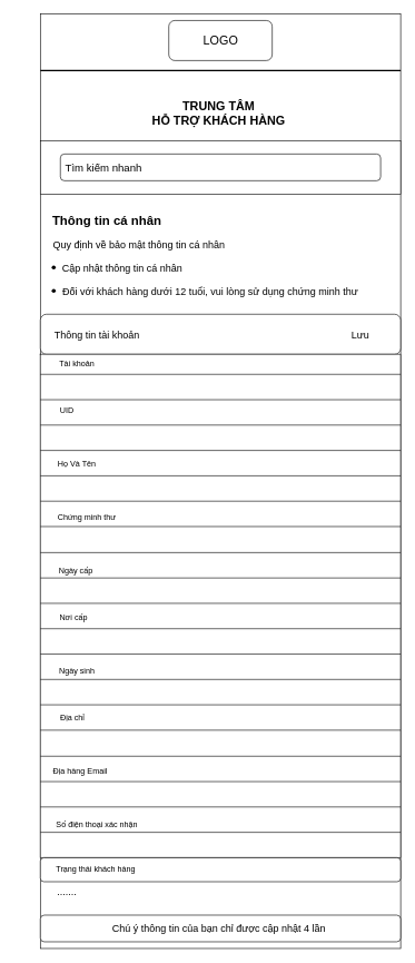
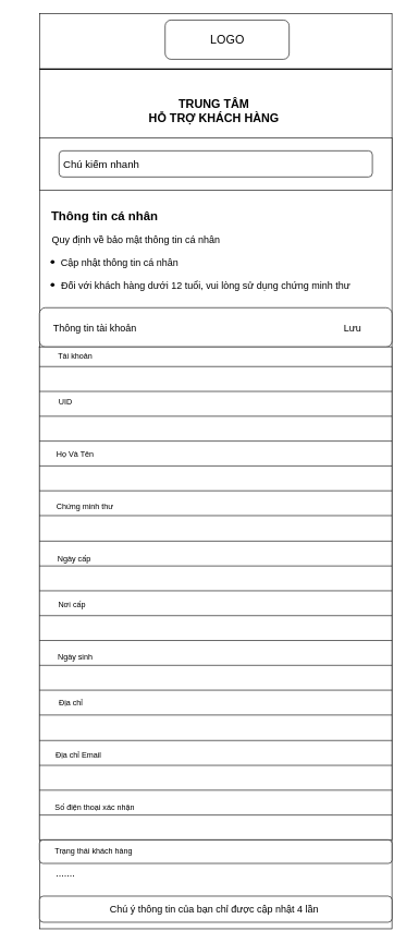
  <mxCell id="0" />
  <mxCell id="1" parent="0" />
  <mxCell id="2" value="" style="rounded=0;whiteSpace=wrap;html=1;" vertex="1" parent="1"><mxGeometry x="60" y="20" width="540" height="1400" as="geometry" /></mxCell>
  <mxCell id="3" value="" style="shape=image;html=1;verticalAlign=top;verticalLabelPosition=bottom;labelBackgroundColor=#ffffff;imageAspect=0;aspect=fixed;image=https://cdn1.iconfinder.com/data/icons/ionicons-fill-vol-2/512/menu-128.png" vertex="1" parent="1"><mxGeometry x="90" y="40" width="40" height="40" as="geometry" /></mxCell>
- <mxCell id="4" value="&lt;font style=&quot;font-size: 18px;&quot;&gt;LOGO&lt;/font&gt;" style="rounded=1;whiteSpace=wrap;html=1;" vertex="1" parent="1"><mxGeometry x="252.5" y="30" width="155" height="60" as="geometry" /></mxCell>
+ <mxCell id="4" value="&lt;font style=&quot;font-size: 18px;&quot;&gt;LOGO&lt;/font&gt;" style="rounded=1;whiteSpace=wrap;html=1;" vertex="1" parent="1"><mxGeometry x="252.5" y="30" width="190" height="60" as="geometry" /></mxCell>
  <mxCell id="5" value="" style="line;strokeWidth=2;html=1;" vertex="1" parent="1"><mxGeometry x="60" y="100" width="540" height="10" as="geometry" /></mxCell>
  <mxCell id="6" value="&lt;font style=&quot;font-size: 18px;&quot;&gt;&lt;b&gt;TRUNG TÂM&amp;nbsp;&lt;br&gt;HỖ TRỢ KHÁCH HÀNG&amp;nbsp;&lt;/b&gt;&lt;/font&gt;" style="text;strokeColor=none;align=center;fillColor=none;html=1;verticalAlign=middle;whiteSpace=wrap;rounded=0;" vertex="1" parent="1"><mxGeometry x="215" y="130" width="230" height="80" as="geometry" /></mxCell>
  <mxCell id="7" value="" style="rounded=0;whiteSpace=wrap;html=1;" vertex="1" parent="1"><mxGeometry x="60" y="210" width="540" height="80" as="geometry" /></mxCell>
  <mxCell id="8" value="" style="rounded=1;whiteSpace=wrap;html=1;" vertex="1" parent="1"><mxGeometry x="90" y="230" width="480" height="40" as="geometry" /></mxCell>
- <mxCell id="9" value="&lt;font style=&quot;font-size: 16px;&quot;&gt;Tìm kiếm nhanh&lt;/font&gt;" style="text;strokeColor=none;align=center;fillColor=none;html=1;verticalAlign=middle;whiteSpace=wrap;rounded=0;" vertex="1" parent="1"><mxGeometry x="80" y="235" width="150" height="30" as="geometry" /></mxCell>
+ <mxCell id="9" value="&lt;font style=&quot;font-size: 16px;&quot;&gt;Chú kiếm nhanh&lt;/font&gt;" style="text;strokeColor=none;align=center;fillColor=none;html=1;verticalAlign=middle;whiteSpace=wrap;rounded=0;" vertex="1" parent="1"><mxGeometry x="80" y="235" width="150" height="30" as="geometry" /></mxCell>
  <mxCell id="10" value="" style="shape=image;html=1;verticalAlign=top;verticalLabelPosition=bottom;labelBackgroundColor=#ffffff;imageAspect=0;aspect=fixed;image=https://cdn4.iconfinder.com/data/icons/ionicons/512/icon-ios7-search-128.png" vertex="1" parent="1"><mxGeometry x="520" y="235" width="35" height="35" as="geometry" /></mxCell>
  <mxCell id="11" value="&lt;font size=&quot;1&quot; style=&quot;&quot;&gt;&lt;b style=&quot;font-size: 19px;&quot;&gt;Thông tin cá nhân&lt;/b&gt;&lt;/font&gt;" style="text;strokeColor=none;align=center;fillColor=none;html=1;verticalAlign=middle;whiteSpace=wrap;rounded=0;" vertex="1" parent="1"><mxGeometry x="70" y="310" width="180" height="40" as="geometry" /></mxCell>
  <mxCell id="12" value="&lt;font style=&quot;font-size: 15px;&quot;&gt;Quy định về bảo mật thông tin cá nhân&amp;nbsp;&lt;/font&gt;" style="text;strokeColor=none;align=center;fillColor=none;html=1;verticalAlign=middle;whiteSpace=wrap;rounded=0;" vertex="1" parent="1"><mxGeometry x="60" y="350" width="300" height="30" as="geometry" /></mxCell>
  <mxCell id="13" value="&lt;font style=&quot;font-size: 15px;&quot;&gt;Cập nhật thông tin cá nhân&amp;nbsp;&lt;/font&gt;" style="text;strokeColor=none;align=center;fillColor=none;html=1;verticalAlign=middle;whiteSpace=wrap;rounded=0;" vertex="1" parent="1"><mxGeometry x="20" y="380" width="330" height="40" as="geometry" /></mxCell>
  <mxCell id="14" value="" style="shape=waypoint;sketch=0;fillStyle=solid;size=6;pointerEvents=1;points=[];fillColor=none;resizable=0;rotatable=0;perimeter=centerPerimeter;snapToPoint=1;" vertex="1" parent="1"><mxGeometry x="70" y="390" width="20" height="20" as="geometry" /></mxCell>
  <mxCell id="15" value="" style="shape=waypoint;sketch=0;fillStyle=solid;size=6;pointerEvents=1;points=[];fillColor=none;resizable=0;rotatable=0;perimeter=centerPerimeter;snapToPoint=1;" vertex="1" parent="1"><mxGeometry x="70" y="425" width="20" height="20" as="geometry" /></mxCell>
  <mxCell id="16" value="&lt;font style=&quot;font-size: 15px;&quot;&gt;Đối với khách hàng dưới 12 tuổi, vui lòng sử dụng chứng minh thư&lt;/font&gt;" style="text;strokeColor=none;align=center;fillColor=none;html=1;verticalAlign=middle;whiteSpace=wrap;rounded=0;" vertex="1" parent="1"><mxGeometry x="80" y="420" width="470" height="30" as="geometry" /></mxCell>
  <mxCell id="17" value="" style="rounded=1;whiteSpace=wrap;html=1;" vertex="1" parent="1"><mxGeometry x="60" y="470" width="540" height="60" as="geometry" /></mxCell>
  <mxCell id="18" value="&lt;font style=&quot;font-size: 15px;&quot;&gt;Thông tin tài khoản&lt;/font&gt;" style="text;strokeColor=none;align=center;fillColor=none;html=1;verticalAlign=middle;whiteSpace=wrap;rounded=0;" vertex="1" parent="1"><mxGeometry x="70" y="485" width="150" height="30" as="geometry" /></mxCell>
  <mxCell id="19" value="&lt;font style=&quot;font-size: 15px;&quot;&gt;Lưu&lt;/font&gt;" style="text;strokeColor=none;align=center;fillColor=none;html=1;verticalAlign=middle;whiteSpace=wrap;rounded=0;" vertex="1" parent="1"><mxGeometry x="510" y="485" width="60" height="30" as="geometry" /></mxCell>
  <mxCell id="20" value="" style="shape=table;startSize=0;container=1;collapsible=0;childLayout=tableLayout;" vertex="1" parent="1"><mxGeometry x="60" y="530" width="540" height="754" as="geometry" /></mxCell>
  <mxCell id="21" value="" style="shape=tableRow;horizontal=0;startSize=0;swimlaneHead=0;swimlaneBody=0;strokeColor=inherit;top=0;left=0;bottom=0;right=0;collapsible=0;dropTarget=0;fillColor=none;points=[[0,0.5],[1,0.5]];portConstraint=eastwest;" vertex="1" parent="20"><mxGeometry width="540" height="30" as="geometry" /></mxCell>
  <mxCell id="22" value="" style="shape=partialRectangle;html=1;whiteSpace=wrap;connectable=0;strokeColor=inherit;overflow=hidden;fillColor=none;top=0;left=0;bottom=0;right=0;pointerEvents=1;" vertex="1" parent="21"><mxGeometry width="540" height="30" as="geometry"><mxRectangle width="540" height="30" as="alternateBounds" /></mxGeometry></mxCell>
  <mxCell id="23" value="" style="shape=tableRow;horizontal=0;startSize=0;swimlaneHead=0;swimlaneBody=0;strokeColor=inherit;top=0;left=0;bottom=0;right=0;collapsible=0;dropTarget=0;fillColor=none;points=[[0,0.5],[1,0.5]];portConstraint=eastwest;" vertex="1" parent="20"><mxGeometry y="30" width="540" height="38" as="geometry" /></mxCell>
  <mxCell id="24" value="" style="shape=partialRectangle;html=1;whiteSpace=wrap;connectable=0;strokeColor=inherit;overflow=hidden;fillColor=none;top=0;left=0;bottom=0;right=0;pointerEvents=1;" vertex="1" parent="23"><mxGeometry width="540" height="38" as="geometry"><mxRectangle width="540" height="38" as="alternateBounds" /></mxGeometry></mxCell>
  <mxCell id="25" value="" style="shape=tableRow;horizontal=0;startSize=0;swimlaneHead=0;swimlaneBody=0;strokeColor=inherit;top=0;left=0;bottom=0;right=0;collapsible=0;dropTarget=0;fillColor=none;points=[[0,0.5],[1,0.5]];portConstraint=eastwest;" vertex="1" parent="20"><mxGeometry y="68" width="540" height="38" as="geometry" /></mxCell>
  <mxCell id="26" value="" style="shape=partialRectangle;html=1;whiteSpace=wrap;connectable=0;strokeColor=inherit;overflow=hidden;fillColor=none;top=0;left=0;bottom=0;right=0;pointerEvents=1;" vertex="1" parent="25"><mxGeometry width="540" height="38" as="geometry"><mxRectangle width="540" height="38" as="alternateBounds" /></mxGeometry></mxCell>
  <mxCell id="27" value="" style="shape=tableRow;horizontal=0;startSize=0;swimlaneHead=0;swimlaneBody=0;strokeColor=inherit;top=0;left=0;bottom=0;right=0;collapsible=0;dropTarget=0;fillColor=none;points=[[0,0.5],[1,0.5]];portConstraint=eastwest;" vertex="1" parent="20"><mxGeometry y="106" width="540" height="38" as="geometry" /></mxCell>
  <mxCell id="28" value="" style="shape=partialRectangle;html=1;whiteSpace=wrap;connectable=0;strokeColor=inherit;overflow=hidden;fillColor=none;top=0;left=0;bottom=0;right=0;pointerEvents=1;" vertex="1" parent="27"><mxGeometry width="540" height="38" as="geometry"><mxRectangle width="540" height="38" as="alternateBounds" /></mxGeometry></mxCell>
  <mxCell id="29" value="" style="shape=tableRow;horizontal=0;startSize=0;swimlaneHead=0;swimlaneBody=0;strokeColor=inherit;top=0;left=0;bottom=0;right=0;collapsible=0;dropTarget=0;fillColor=none;points=[[0,0.5],[1,0.5]];portConstraint=eastwest;" vertex="1" parent="20"><mxGeometry y="144" width="540" height="38" as="geometry" /></mxCell>
  <mxCell id="30" value="" style="shape=partialRectangle;html=1;whiteSpace=wrap;connectable=0;strokeColor=inherit;overflow=hidden;fillColor=none;top=0;left=0;bottom=0;right=0;pointerEvents=1;" vertex="1" parent="29"><mxGeometry width="540" height="38" as="geometry"><mxRectangle width="540" height="38" as="alternateBounds" /></mxGeometry></mxCell>
  <mxCell id="31" value="" style="shape=tableRow;horizontal=0;startSize=0;swimlaneHead=0;swimlaneBody=0;strokeColor=inherit;top=0;left=0;bottom=0;right=0;collapsible=0;dropTarget=0;fillColor=none;points=[[0,0.5],[1,0.5]];portConstraint=eastwest;" vertex="1" parent="20"><mxGeometry y="182" width="540" height="38" as="geometry" /></mxCell>
  <mxCell id="32" value="" style="shape=partialRectangle;html=1;whiteSpace=wrap;connectable=0;strokeColor=inherit;overflow=hidden;fillColor=none;top=0;left=0;bottom=0;right=0;pointerEvents=1;" vertex="1" parent="31"><mxGeometry width="540" height="38" as="geometry"><mxRectangle width="540" height="38" as="alternateBounds" /></mxGeometry></mxCell>
  <mxCell id="33" value="" style="shape=tableRow;horizontal=0;startSize=0;swimlaneHead=0;swimlaneBody=0;strokeColor=inherit;top=0;left=0;bottom=0;right=0;collapsible=0;dropTarget=0;fillColor=none;points=[[0,0.5],[1,0.5]];portConstraint=eastwest;" vertex="1" parent="20"><mxGeometry y="220" width="540" height="38" as="geometry" /></mxCell>
  <mxCell id="34" value="" style="shape=partialRectangle;html=1;whiteSpace=wrap;connectable=0;strokeColor=inherit;overflow=hidden;fillColor=none;top=0;left=0;bottom=0;right=0;pointerEvents=1;" vertex="1" parent="33"><mxGeometry width="540" height="38" as="geometry"><mxRectangle width="540" height="38" as="alternateBounds" /></mxGeometry></mxCell>
  <mxCell id="35" value="" style="shape=tableRow;horizontal=0;startSize=0;swimlaneHead=0;swimlaneBody=0;strokeColor=inherit;top=0;left=0;bottom=0;right=0;collapsible=0;dropTarget=0;fillColor=none;points=[[0,0.5],[1,0.5]];portConstraint=eastwest;" vertex="1" parent="20"><mxGeometry y="258" width="540" height="39" as="geometry" /></mxCell>
  <mxCell id="36" value="" style="shape=partialRectangle;html=1;whiteSpace=wrap;connectable=0;strokeColor=inherit;overflow=hidden;fillColor=none;top=0;left=0;bottom=0;right=0;pointerEvents=1;" vertex="1" parent="35"><mxGeometry width="540" height="39" as="geometry"><mxRectangle width="540" height="39" as="alternateBounds" /></mxGeometry></mxCell>
  <mxCell id="37" value="" style="shape=tableRow;horizontal=0;startSize=0;swimlaneHead=0;swimlaneBody=0;strokeColor=inherit;top=0;left=0;bottom=0;right=0;collapsible=0;dropTarget=0;fillColor=none;points=[[0,0.5],[1,0.5]];portConstraint=eastwest;" vertex="1" parent="20"><mxGeometry y="297" width="540" height="38" as="geometry" /></mxCell>
  <mxCell id="38" value="" style="shape=partialRectangle;html=1;whiteSpace=wrap;connectable=0;strokeColor=inherit;overflow=hidden;fillColor=none;top=0;left=0;bottom=0;right=0;pointerEvents=1;" vertex="1" parent="37"><mxGeometry width="540" height="38" as="geometry"><mxRectangle width="540" height="38" as="alternateBounds" /></mxGeometry></mxCell>
  <mxCell id="39" value="" style="shape=tableRow;horizontal=0;startSize=0;swimlaneHead=0;swimlaneBody=0;strokeColor=inherit;top=0;left=0;bottom=0;right=0;collapsible=0;dropTarget=0;fillColor=none;points=[[0,0.5],[1,0.5]];portConstraint=eastwest;" vertex="1" parent="20"><mxGeometry y="335" width="540" height="38" as="geometry" /></mxCell>
  <mxCell id="40" value="" style="shape=partialRectangle;html=1;whiteSpace=wrap;connectable=0;strokeColor=inherit;overflow=hidden;fillColor=none;top=0;left=0;bottom=0;right=0;pointerEvents=1;" vertex="1" parent="39"><mxGeometry width="540" height="38" as="geometry"><mxRectangle width="540" height="38" as="alternateBounds" /></mxGeometry></mxCell>
  <mxCell id="41" value="" style="shape=tableRow;horizontal=0;startSize=0;swimlaneHead=0;swimlaneBody=0;strokeColor=inherit;top=0;left=0;bottom=0;right=0;collapsible=0;dropTarget=0;fillColor=none;points=[[0,0.5],[1,0.5]];portConstraint=eastwest;" vertex="1" parent="20"><mxGeometry y="373" width="540" height="38" as="geometry" /></mxCell>
  <mxCell id="42" value="" style="shape=partialRectangle;html=1;whiteSpace=wrap;connectable=0;strokeColor=inherit;overflow=hidden;fillColor=none;top=0;left=0;bottom=0;right=0;pointerEvents=1;" vertex="1" parent="41"><mxGeometry width="540" height="38" as="geometry"><mxRectangle width="540" height="38" as="alternateBounds" /></mxGeometry></mxCell>
  <mxCell id="43" value="" style="shape=tableRow;horizontal=0;startSize=0;swimlaneHead=0;swimlaneBody=0;strokeColor=inherit;top=0;left=0;bottom=0;right=0;collapsible=0;dropTarget=0;fillColor=none;points=[[0,0.5],[1,0.5]];portConstraint=eastwest;" vertex="1" parent="20"><mxGeometry y="411" width="540" height="38" as="geometry" /></mxCell>
  <mxCell id="44" value="" style="shape=partialRectangle;html=1;whiteSpace=wrap;connectable=0;strokeColor=inherit;overflow=hidden;fillColor=none;top=0;left=0;bottom=0;right=0;pointerEvents=1;" vertex="1" parent="43"><mxGeometry width="540" height="38" as="geometry"><mxRectangle width="540" height="38" as="alternateBounds" /></mxGeometry></mxCell>
  <mxCell id="45" value="" style="shape=tableRow;horizontal=0;startSize=0;swimlaneHead=0;swimlaneBody=0;strokeColor=inherit;top=0;left=0;bottom=0;right=0;collapsible=0;dropTarget=0;fillColor=none;points=[[0,0.5],[1,0.5]];portConstraint=eastwest;" vertex="1" parent="20"><mxGeometry y="449" width="540" height="38" as="geometry" /></mxCell>
  <mxCell id="46" value="" style="shape=partialRectangle;html=1;whiteSpace=wrap;connectable=0;strokeColor=inherit;overflow=hidden;fillColor=none;top=0;left=0;bottom=0;right=0;pointerEvents=1;" vertex="1" parent="45"><mxGeometry width="540" height="38" as="geometry"><mxRectangle width="540" height="38" as="alternateBounds" /></mxGeometry></mxCell>
  <mxCell id="47" value="" style="shape=tableRow;horizontal=0;startSize=0;swimlaneHead=0;swimlaneBody=0;strokeColor=inherit;top=0;left=0;bottom=0;right=0;collapsible=0;dropTarget=0;fillColor=none;points=[[0,0.5],[1,0.5]];portConstraint=eastwest;" vertex="1" parent="20"><mxGeometry y="487" width="540" height="38" as="geometry" /></mxCell>
  <mxCell id="48" value="" style="shape=partialRectangle;html=1;whiteSpace=wrap;connectable=0;strokeColor=inherit;overflow=hidden;fillColor=none;top=0;left=0;bottom=0;right=0;pointerEvents=1;" vertex="1" parent="47"><mxGeometry width="540" height="38" as="geometry"><mxRectangle width="540" height="38" as="alternateBounds" /></mxGeometry></mxCell>
  <mxCell id="49" value="" style="shape=tableRow;horizontal=0;startSize=0;swimlaneHead=0;swimlaneBody=0;strokeColor=inherit;top=0;left=0;bottom=0;right=0;collapsible=0;dropTarget=0;fillColor=none;points=[[0,0.5],[1,0.5]];portConstraint=eastwest;" vertex="1" parent="20"><mxGeometry y="525" width="540" height="38" as="geometry" /></mxCell>
  <mxCell id="50" value="" style="shape=partialRectangle;html=1;whiteSpace=wrap;connectable=0;strokeColor=inherit;overflow=hidden;fillColor=none;top=0;left=0;bottom=0;right=0;pointerEvents=1;" vertex="1" parent="49"><mxGeometry width="540" height="38" as="geometry"><mxRectangle width="540" height="38" as="alternateBounds" /></mxGeometry></mxCell>
  <mxCell id="51" value="" style="shape=tableRow;horizontal=0;startSize=0;swimlaneHead=0;swimlaneBody=0;strokeColor=inherit;top=0;left=0;bottom=0;right=0;collapsible=0;dropTarget=0;fillColor=none;points=[[0,0.5],[1,0.5]];portConstraint=eastwest;" vertex="1" parent="20"><mxGeometry y="563" width="540" height="39" as="geometry" /></mxCell>
  <mxCell id="52" value="" style="shape=partialRectangle;html=1;whiteSpace=wrap;connectable=0;strokeColor=inherit;overflow=hidden;fillColor=none;top=0;left=0;bottom=0;right=0;pointerEvents=1;" vertex="1" parent="51"><mxGeometry width="540" height="39" as="geometry"><mxRectangle width="540" height="39" as="alternateBounds" /></mxGeometry></mxCell>
  <mxCell id="53" value="" style="shape=tableRow;horizontal=0;startSize=0;swimlaneHead=0;swimlaneBody=0;strokeColor=inherit;top=0;left=0;bottom=0;right=0;collapsible=0;dropTarget=0;fillColor=none;points=[[0,0.5],[1,0.5]];portConstraint=eastwest;" vertex="1" parent="20"><mxGeometry y="602" width="540" height="38" as="geometry" /></mxCell>
  <mxCell id="54" value="" style="shape=partialRectangle;html=1;whiteSpace=wrap;connectable=0;strokeColor=inherit;overflow=hidden;fillColor=none;top=0;left=0;bottom=0;right=0;pointerEvents=1;" vertex="1" parent="53"><mxGeometry width="540" height="38" as="geometry"><mxRectangle width="540" height="38" as="alternateBounds" /></mxGeometry></mxCell>
  <mxCell id="55" value="" style="shape=tableRow;horizontal=0;startSize=0;swimlaneHead=0;swimlaneBody=0;strokeColor=inherit;top=0;left=0;bottom=0;right=0;collapsible=0;dropTarget=0;fillColor=none;points=[[0,0.5],[1,0.5]];portConstraint=eastwest;" vertex="1" parent="20"><mxGeometry y="640" width="540" height="38" as="geometry" /></mxCell>
  <mxCell id="56" value="" style="shape=partialRectangle;html=1;whiteSpace=wrap;connectable=0;strokeColor=inherit;overflow=hidden;fillColor=none;top=0;left=0;bottom=0;right=0;pointerEvents=1;" vertex="1" parent="55"><mxGeometry width="540" height="38" as="geometry"><mxRectangle width="540" height="38" as="alternateBounds" /></mxGeometry></mxCell>
  <mxCell id="57" value="" style="shape=tableRow;horizontal=0;startSize=0;swimlaneHead=0;swimlaneBody=0;strokeColor=inherit;top=0;left=0;bottom=0;right=0;collapsible=0;dropTarget=0;fillColor=none;points=[[0,0.5],[1,0.5]];portConstraint=eastwest;" vertex="1" parent="20"><mxGeometry y="678" width="540" height="38" as="geometry" /></mxCell>
  <mxCell id="58" value="" style="shape=partialRectangle;html=1;whiteSpace=wrap;connectable=0;strokeColor=inherit;overflow=hidden;fillColor=none;top=0;left=0;bottom=0;right=0;pointerEvents=1;" vertex="1" parent="57"><mxGeometry width="540" height="38" as="geometry"><mxRectangle width="540" height="38" as="alternateBounds" /></mxGeometry></mxCell>
  <mxCell id="59" value="" style="shape=tableRow;horizontal=0;startSize=0;swimlaneHead=0;swimlaneBody=0;strokeColor=inherit;top=0;left=0;bottom=0;right=0;collapsible=0;dropTarget=0;fillColor=none;points=[[0,0.5],[1,0.5]];portConstraint=eastwest;" vertex="1" parent="20"><mxGeometry y="716" width="540" height="38" as="geometry" /></mxCell>
  <mxCell id="60" value="" style="shape=partialRectangle;html=1;whiteSpace=wrap;connectable=0;strokeColor=inherit;overflow=hidden;fillColor=none;top=0;left=0;bottom=0;right=0;pointerEvents=1;" vertex="1" parent="59"><mxGeometry width="540" height="38" as="geometry"><mxRectangle width="540" height="38" as="alternateBounds" /></mxGeometry></mxCell>
  <mxCell id="61" value="Tài khoản" style="text;strokeColor=none;align=center;fillColor=none;html=1;verticalAlign=middle;whiteSpace=wrap;rounded=0;" vertex="1" parent="1"><mxGeometry x="60" y="530" width="110" height="30" as="geometry" /></mxCell>
  <mxCell id="62" value="" style="rounded=1;whiteSpace=wrap;html=1;" vertex="1" parent="1"><mxGeometry x="60" y="1284" width="540" height="36" as="geometry" /></mxCell>
  <mxCell id="63" value="UID" style="text;strokeColor=none;align=center;fillColor=none;html=1;verticalAlign=middle;whiteSpace=wrap;rounded=0;" vertex="1" parent="1"><mxGeometry x="60" y="600" width="80" height="30" as="geometry" /></mxCell>
  <mxCell id="64" value="Họ Và Tên" style="text;strokeColor=none;align=center;fillColor=none;html=1;verticalAlign=middle;whiteSpace=wrap;rounded=0;" vertex="1" parent="1"><mxGeometry x="60" y="680" width="110" height="30" as="geometry" /></mxCell>
  <mxCell id="65" value="Chứng minh thư" style="text;strokeColor=none;align=center;fillColor=none;html=1;verticalAlign=middle;whiteSpace=wrap;rounded=0;" vertex="1" parent="1"><mxGeometry x="60" y="760" width="140" height="30" as="geometry" /></mxCell>
  <mxCell id="66" value="Ngày cấp&amp;nbsp;" style="text;strokeColor=none;align=center;fillColor=none;html=1;verticalAlign=middle;whiteSpace=wrap;rounded=0;" vertex="1" parent="1"><mxGeometry x="60" y="840" width="110" height="30" as="geometry" /></mxCell>
  <mxCell id="67" value="Nơi cấp" style="text;strokeColor=none;align=center;fillColor=none;html=1;verticalAlign=middle;whiteSpace=wrap;rounded=0;" vertex="1" parent="1"><mxGeometry x="60" y="910" width="100" height="30" as="geometry" /></mxCell>
  <mxCell id="68" value="Ngày sinh" style="text;strokeColor=none;align=center;fillColor=none;html=1;verticalAlign=middle;whiteSpace=wrap;rounded=0;" vertex="1" parent="1"><mxGeometry x="60" y="990" width="110" height="30" as="geometry" /></mxCell>
  <mxCell id="69" value="Địa chỉ&amp;nbsp;" style="text;strokeColor=none;align=center;fillColor=none;html=1;verticalAlign=middle;whiteSpace=wrap;rounded=0;" vertex="1" parent="1"><mxGeometry x="60" y="1060" width="100" height="30" as="geometry" /></mxCell>
- <mxCell id="70" value="Địa hàng Email" style="text;strokeColor=none;align=center;fillColor=none;html=1;verticalAlign=middle;whiteSpace=wrap;rounded=0;" vertex="1" parent="1"><mxGeometry x="60" y="1140" width="120" height="30" as="geometry" /></mxCell>
+ <mxCell id="70" value="Địa chỉ Email" style="text;strokeColor=none;align=center;fillColor=none;html=1;verticalAlign=middle;whiteSpace=wrap;rounded=0;" vertex="1" parent="1"><mxGeometry x="60" y="1140" width="120" height="30" as="geometry" /></mxCell>
  <mxCell id="71" value="Số điện thoại xác nhận" style="text;strokeColor=none;align=center;fillColor=none;html=1;verticalAlign=middle;whiteSpace=wrap;rounded=0;" vertex="1" parent="1"><mxGeometry x="60" y="1220" width="170" height="30" as="geometry" /></mxCell>
  <mxCell id="72" value="Trạng thái khách hàng&amp;nbsp;" style="text;strokeColor=none;align=center;fillColor=none;html=1;verticalAlign=middle;whiteSpace=wrap;rounded=0;" vertex="1" parent="1"><mxGeometry x="60" y="1287" width="170" height="30" as="geometry" /></mxCell>
  <mxCell id="73" value="&lt;font style=&quot;font-size: 15px;&quot;&gt;Chú ý thông tin của bạn chỉ được cập nhật 4 lần&amp;nbsp;&lt;/font&gt;" style="rounded=1;whiteSpace=wrap;html=1;" vertex="1" parent="1"><mxGeometry x="60" y="1370" width="540" height="40" as="geometry" /></mxCell>
  <mxCell id="74" value="&lt;font style=&quot;font-size: 15px;&quot;&gt;.......&lt;/font&gt;" style="text;strokeColor=none;align=center;fillColor=none;html=1;verticalAlign=middle;whiteSpace=wrap;rounded=0;" vertex="1" parent="1"><mxGeometry x="60" y="1320" width="80" height="30" as="geometry" /></mxCell>
